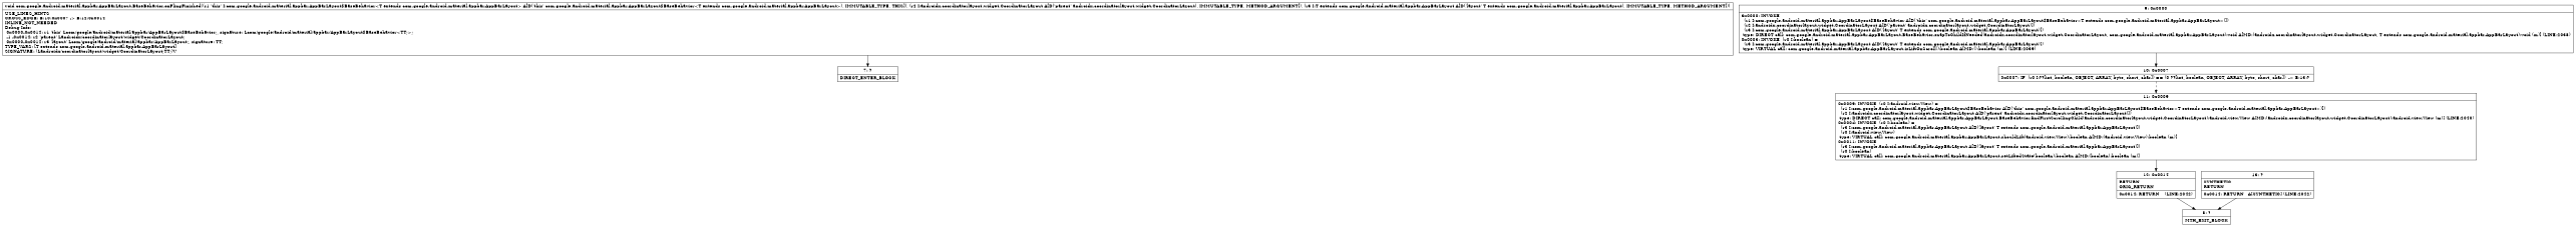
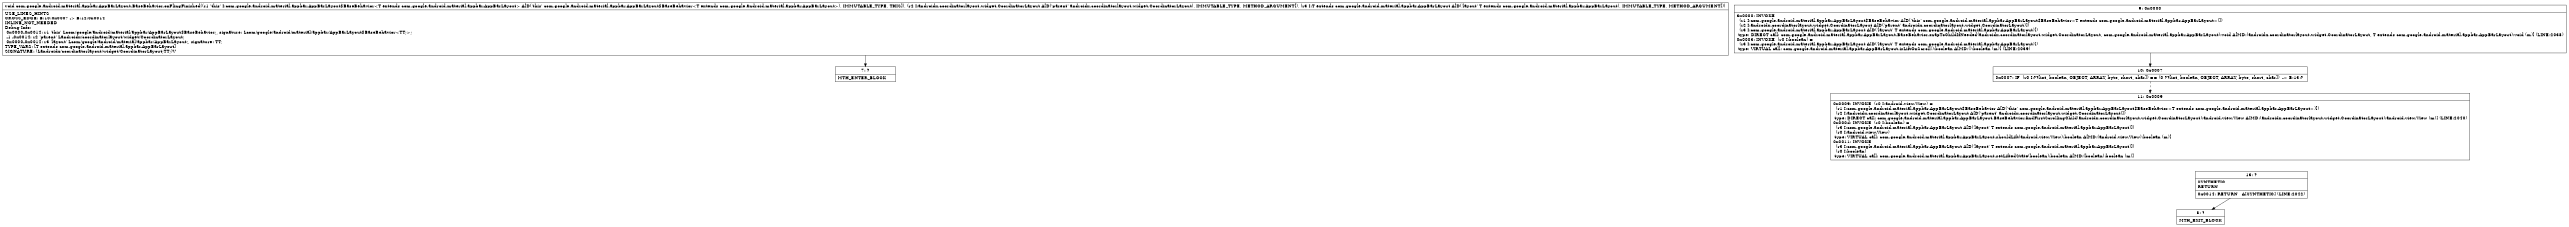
  digraph {
    node [shape=record]
-   n1 [label="{7\:\ ?|DIRECT_ENTER_BLOCK\l}"]
+   n1 [label="{7\:\ ?|MTH_ENTER_BLOCK\l}"]
    n2 [label="{9\:\ 0x0000|3x0000: INVOKE  \l  (r1 I:com.google.android.material.appbar.AppBarLayout$BaseBehavior A[D('this' com.google.android.material.appbar.AppBarLayout$BaseBehavior\<T extends com.google.android.material.appbar.AppBarLayout\>)])\l  (r2 I:androidx.coordinatorlayout.widget.CoordinatorLayout A[D('parent' androidx.coordinatorlayout.widget.CoordinatorLayout)])\l  (r3 I:com.google.android.material.appbar.AppBarLayout A[D('layout' T extends com.google.android.material.appbar.AppBarLayout)])\l type: DIRECT call: com.google.android.material.appbar.AppBarLayout.BaseBehavior.snapToChildIfNeeded(androidx.coordinatorlayout.widget.CoordinatorLayout, com.google.android.material.appbar.AppBarLayout):void A[MD:(androidx.coordinatorlayout.widget.CoordinatorLayout, T extends com.google.android.material.appbar.AppBarLayout):void (m)] (LINE:2038)\l0x0003: INVOKE  (r0 I:boolean) = \l  (r3 I:com.google.android.material.appbar.AppBarLayout A[D('layout' T extends com.google.android.material.appbar.AppBarLayout)])\l type: VIRTUAL call: com.google.android.material.appbar.AppBarLayout.isLiftOnScroll():boolean A[MD:():boolean (m)] (LINE:2039)\l}"]
    n3 [label="{10\:\ 0x0007|0x0007: IF  (r0 I:??[int, boolean, OBJECT, ARRAY, byte, short, char]) == (0 ??[int, boolean, OBJECT, ARRAY, byte, short, char])  \-\> B:13:? \l}"]
    n4 [label="{11\:\ 0x0009|0x0009: INVOKE  (r0 I:android.view.View) = \l  (r1 I:com.google.android.material.appbar.AppBarLayout$BaseBehavior A[D('this' com.google.android.material.appbar.AppBarLayout$BaseBehavior\<T extends com.google.android.material.appbar.AppBarLayout\>)])\l  (r2 I:androidx.coordinatorlayout.widget.CoordinatorLayout A[D('parent' androidx.coordinatorlayout.widget.CoordinatorLayout)])\l type: DIRECT call: com.google.android.material.appbar.AppBarLayout.BaseBehavior.findFirstScrollingChild(androidx.coordinatorlayout.widget.CoordinatorLayout):android.view.View A[MD:(androidx.coordinatorlayout.widget.CoordinatorLayout):android.view.View (m)] (LINE:2040)\l0x000d: INVOKE  (r0 I:boolean) = \l  (r3 I:com.google.android.material.appbar.AppBarLayout A[D('layout' T extends com.google.android.material.appbar.AppBarLayout)])\l  (r0 I:android.view.View)\l type: VIRTUAL call: com.google.android.material.appbar.AppBarLayout.shouldLift(android.view.View):boolean A[MD:(android.view.View):boolean (m)]\l0x0011: INVOKE  \l  (r3 I:com.google.android.material.appbar.AppBarLayout A[D('layout' T extends com.google.android.material.appbar.AppBarLayout)])\l  (r0 I:boolean)\l type: VIRTUAL call: com.google.android.material.appbar.AppBarLayout.setLiftedState(boolean):boolean A[MD:(boolean):boolean (m)]\l}"]
-   n5 [label="{12\:\ 0x0014|RETURN\lORIG_RETURN\l|0x0014: RETURN    (LINE:2042)\l}"]
    n6 [label="{13\:\ ?|SYNTHETIC\lRETURN\l|0x0014: RETURN   A[SYNTHETIC] (LINE:2042)\l}"]
    n7 [label="{8\:\ ?|MTH_EXIT_BLOCK\l}"]
    n8 [label="{void com.google.android.material.appbar.AppBarLayout.BaseBehavior.onFlingFinished((r1 'this' I:com.google.android.material.appbar.AppBarLayout$BaseBehavior\<T extends com.google.android.material.appbar.AppBarLayout\> A[D('this' com.google.android.material.appbar.AppBarLayout$BaseBehavior\<T extends com.google.android.material.appbar.AppBarLayout\>), IMMUTABLE_TYPE, THIS]), (r2 I:androidx.coordinatorlayout.widget.CoordinatorLayout A[D('parent' androidx.coordinatorlayout.widget.CoordinatorLayout), IMMUTABLE_TYPE, METHOD_ARGUMENT]), (r3 I:T extends com.google.android.material.appbar.AppBarLayout A[D('layout' T extends com.google.android.material.appbar.AppBarLayout), IMMUTABLE_TYPE, METHOD_ARGUMENT]))  | USE_LINES_HINTS\lCROSS_EDGE: B:10:0x0007 \-\> B:12:0x0014\lINLINE_NOT_NEEDED\lDebug Info:\l  0x0000\-0x0014: r1 'this' Lcom\/google\/android\/material\/appbar\/AppBarLayout$BaseBehavior;, signature: Lcom\/google\/android\/material\/appbar\/AppBarLayout$BaseBehavior\<TT;\>;\l  \-1 \-0x0014: r2 'parent' Landroidx\/coordinatorlayout\/widget\/CoordinatorLayout;\l  0x0000\-0x0014: r3 'layout' Lcom\/google\/android\/material\/appbar\/AppBarLayout;, signature: TT;\lTYPE_VARS: [T extends com.google.android.material.appbar.AppBarLayout]\lSIGNATURE: (Landroidx\/coordinatorlayout\/widget\/CoordinatorLayout;TT;)V\l}"]
    n2 -> n3
    n3 -> n4 [style=dashed]
-   n4 -> n5
-   n5 -> n7
    n6 -> n7
    n8 -> n1
  }
